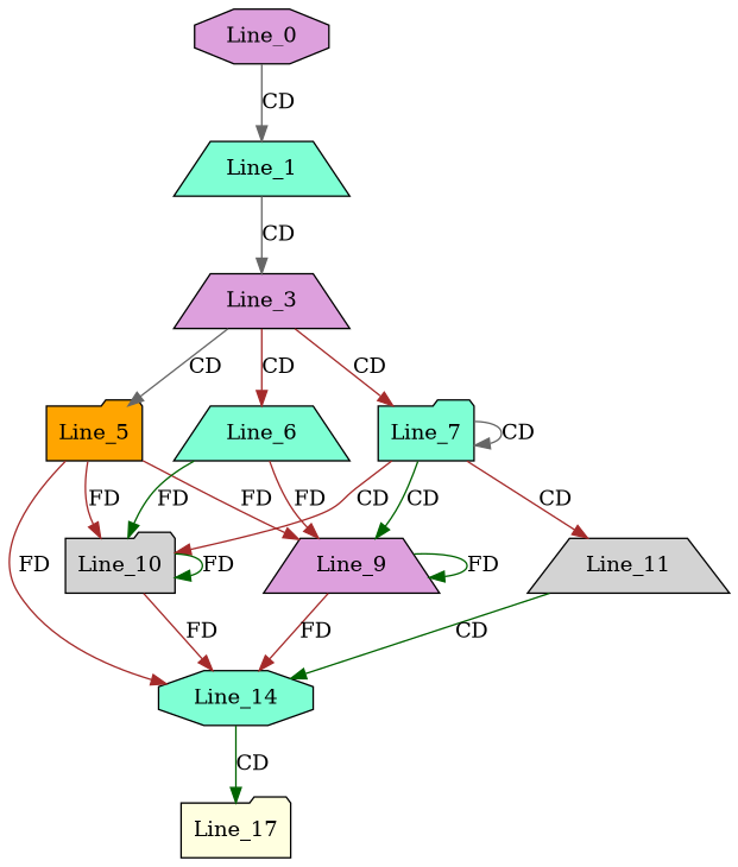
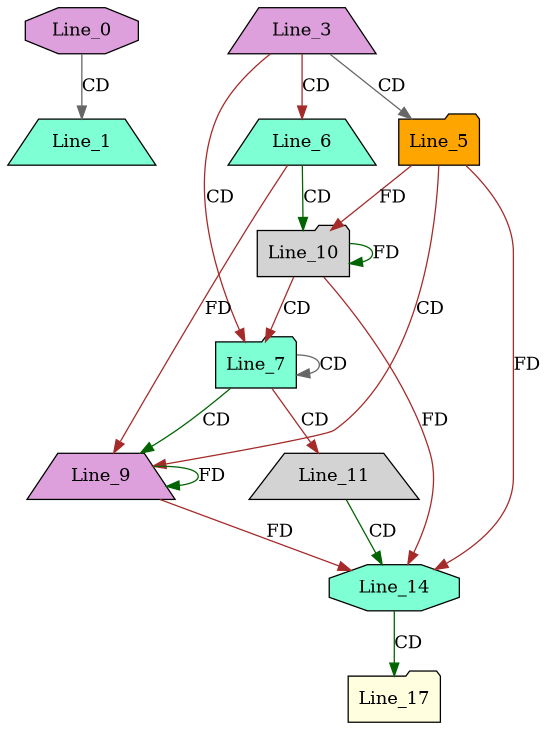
  digraph {
    node [fillcolor=aquamarine shape=trapezium style=filled]
    edge [color=brown]
    Line_0 [fillcolor=plum shape=octagon]
    Line_1
    Line_3 [fillcolor=plum]
    Line_5 [fillcolor=orange shape=folder]
    Line_6
    Line_7 [shape=folder]
    Line_9 [fillcolor=plum]
    Line_10 [fillcolor=lightgrey shape=folder]
    Line_14 [shape=octagon]
    Line_11 [fillcolor=lightgrey]
    Line_17 [fillcolor=lightyellow shape=folder]
    Line_0 -> Line_1 [color=gray40 label=CD]
-   Line_1 -> Line_3 [color=gray40 label=CD]
    Line_3 -> Line_5 [color=gray40 label=CD]
    Line_3 -> Line_6 [label=CD]
    Line_3 -> Line_7 [label=CD]
-   Line_5 -> Line_9 [label=FD]
+   Line_5 -> Line_9 [label=CD]
    Line_5 -> Line_10 [label=FD]
    Line_5 -> Line_14 [label=FD]
    Line_6 -> Line_9 [label=FD]
-   Line_6 -> Line_10 [color=darkgreen label=FD]
+   Line_6 -> Line_10 [color=darkgreen label=CD]
    Line_7 -> Line_7 [color=gray40 label=CD]
    Line_7 -> Line_9 [color=darkgreen label=CD]
-   Line_7 -> Line_10 [label=CD]
+   Line_10 -> Line_7 [label=CD]
    Line_7 -> Line_11 [label=CD]
    Line_9 -> Line_9 [color=darkgreen label=FD]
    Line_9 -> Line_14 [label=FD]
    Line_10 -> Line_10 [color=darkgreen label=FD]
    Line_10 -> Line_14 [label=FD]
    Line_14 -> Line_17 [color=darkgreen label=CD]
    Line_11 -> Line_14 [color=darkgreen label=CD]
  }
